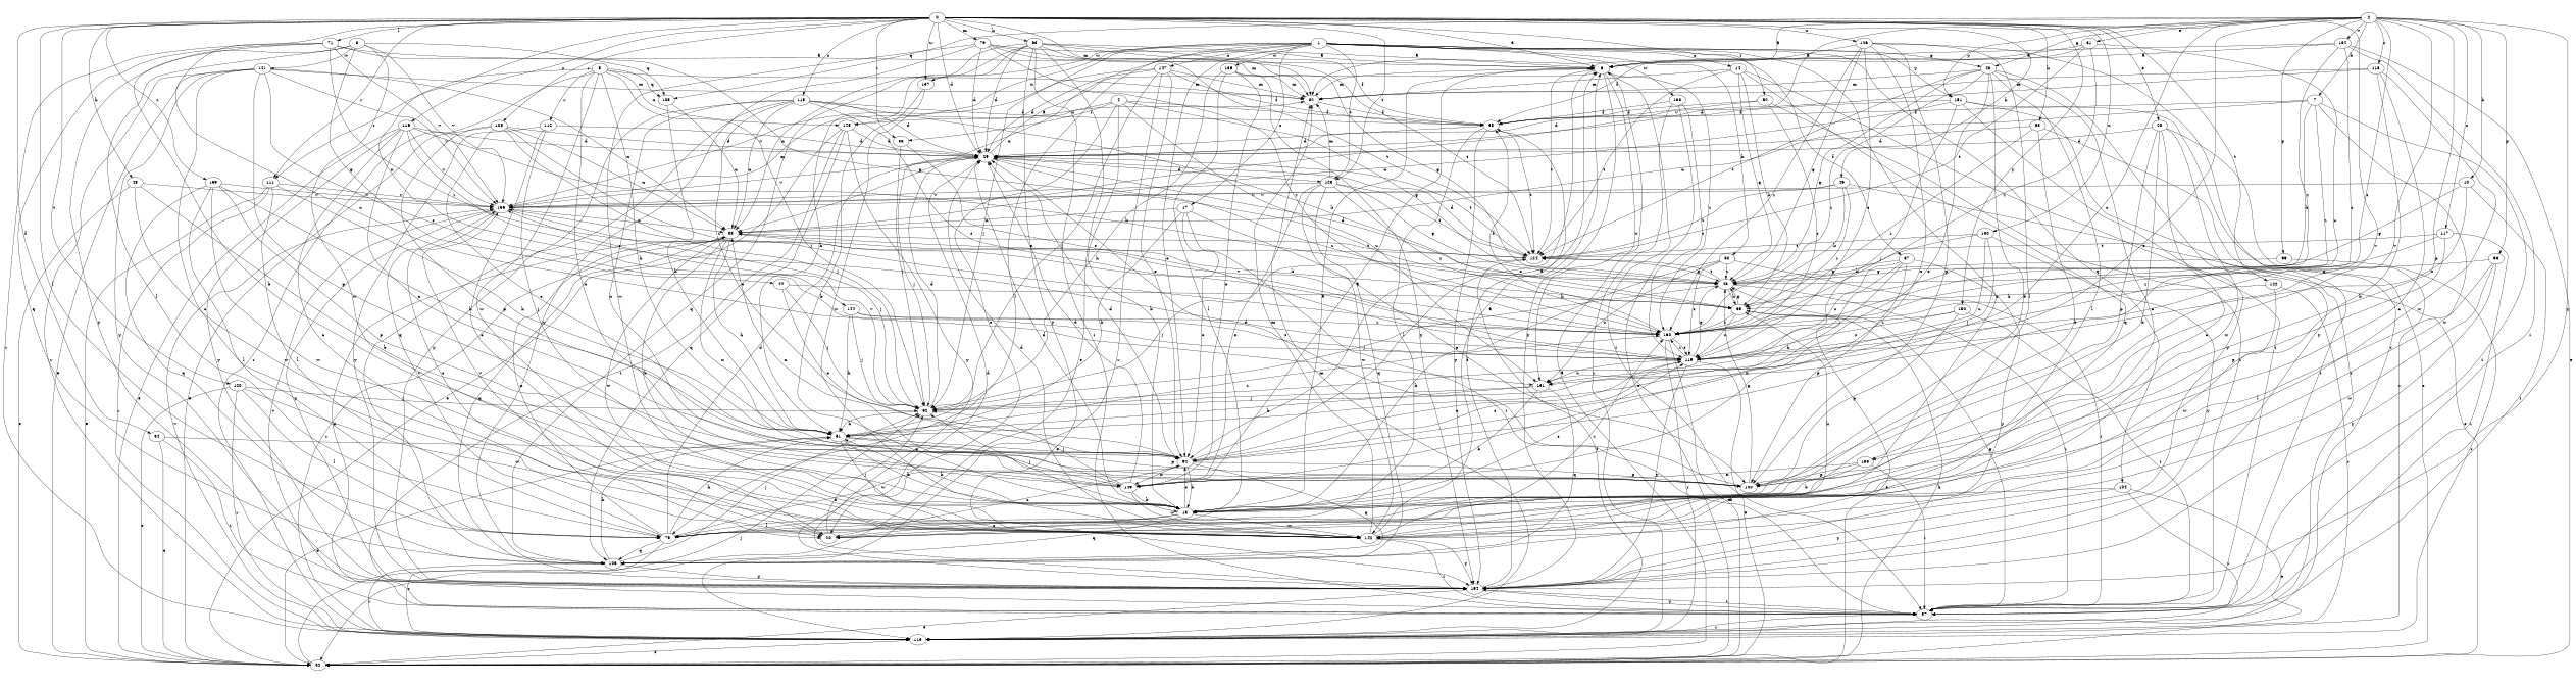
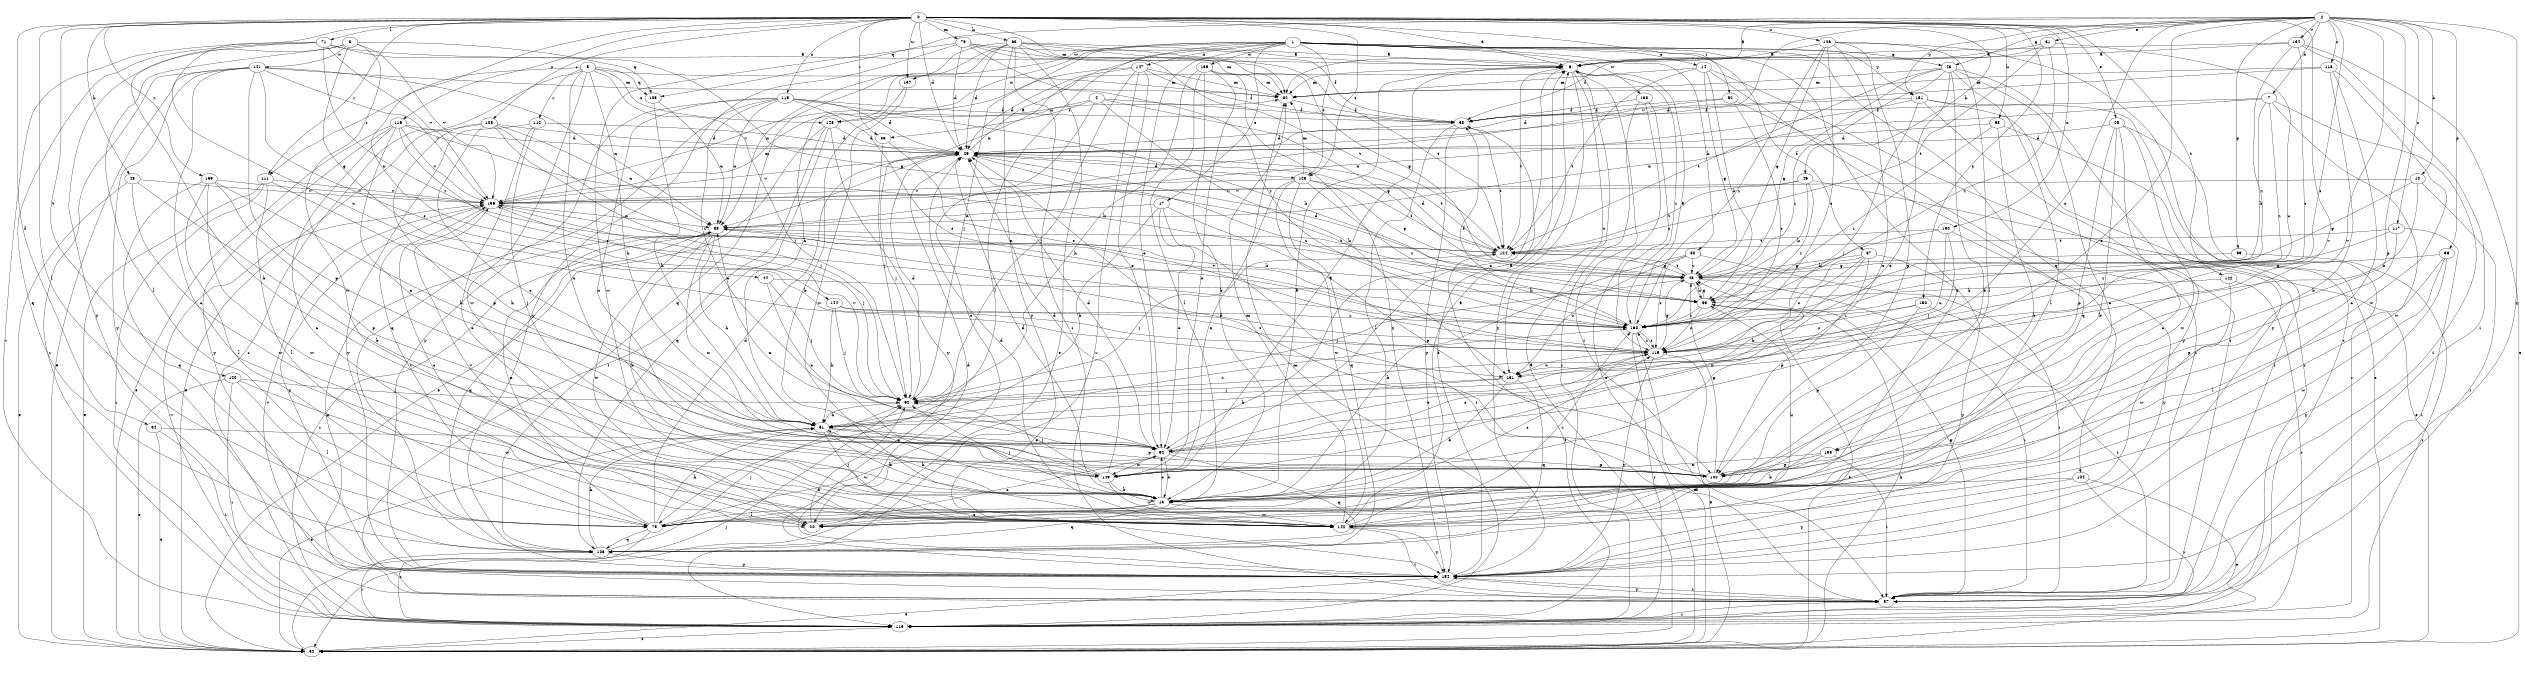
  strict digraph {
    0
    6
    25
    28
    34
    46
    48
    52
    56
    63
    68
    71
    75
    79
    82
    108
    111
    115
    116
    120
    122
    123
    126
    130
    131
    133
    137
    144
    150
    159
    94
    154
    57
    124
    160
    62
    136
    20
    100
    142
    13
    113
    32
    69
    119
    38
    88
    45
    51
    106
    149
    1
    14
    17
    37
    43
    50
    104
    138
    139
    147
    148
    151
    7
    2
    10
    31
    96
    99
    105
    117
    118
    134
    3
    44
    141
    4
    5
    112
    0 -> 6 [label=a]
    0 -> 25 [label=d]
    0 -> 28 [label=e]
    0 -> 34 [label=f]
    0 -> 46 [label=h]
    0 -> 48 [label=h]
    0 -> 52 [label=i]
    0 -> 56 [label=i]
    0 -> 63 [label=k]
    0 -> 68 [label=k]
    0 -> 71 [label=l]
    0 -> 75 [label=l]
    0 -> 79 [label=m]
    0 -> 82 [label=m]
    0 -> 108 [label=r]
    0 -> 111 [label=r]
    0 -> 115 [label=s]
    0 -> 116 [label=s]
    0 -> 120 [label=t]
    0 -> 122 [label=t]
    0 -> 123 [label=t]
    0 -> 126 [label=u]
    0 -> 130 [label=u]
    0 -> 131 [label=u]
    0 -> 133 [label=v]
    0 -> 137 [label=w]
    0 -> 144 [label=x]
    0 -> 150 [label=y]
    0 -> 159 [label=z]
    6 -> 82 [label=m]
    6 -> 131 [label=u]
    6 -> 94 [label=o]
    6 -> 154 [label=y]
    6 -> 57 [label=i]
    6 -> 124 [label=t]
    6 -> 160 [label=z]
    25 -> 6 [label=a]
    25 -> 123 [label=d]
    25 -> 124 [label=t]
    25 -> 160 [label=z]
    25 -> 62 [label=j]
    25 -> 136 [label=v]
    28 -> 25 [label=d]
    28 -> 20 [label=c]
    28 -> 100 [label=p]
    28 -> 142 [label=w]
    28 -> 13 [label=b]
    28 -> 113 [label=r]
    34 -> 94 [label=o]
    34 -> 57 [label=i]
    34 -> 32 [label=e]
    46 -> 124 [label=t]
    46 -> 160 [label=z]
    46 -> 136 [label=v]
    46 -> 32 [label=e]
    46 -> 69 [label=k]
    48 -> 136 [label=v]
    48 -> 142 [label=w]
    48 -> 13 [label=b]
    48 -> 32 [label=e]
    52 -> 25 [label=d]
    52 -> 57 [label=i]
    52 -> 119 [label=s]
    52 -> 38 [label=f]
    56 -> 62 [label=j]
    56 -> 119 [label=s]
    63 -> 6 [label=a]
    63 -> 25 [label=d]
    63 -> 154 [label=y]
    63 -> 57 [label=i]
    63 -> 124 [label=t]
    63 -> 32 [label=e]
    63 -> 38 [label=f]
    63 -> 88 [label=n]
    63 -> 45 [label=g]
    63 -> 51 [label=h]
    63 -> 106 [label=q]
    68 -> 25 [label=d]
    68 -> 57 [label=i]
    68 -> 160 [label=z]
    68 -> 13 [label=b]
    71 -> 6 [label=a]
    71 -> 160 [label=z]
    71 -> 136 [label=v]
    71 -> 13 [label=b]
    71 -> 113 [label=r]
    71 -> 45 [label=g]
    71 -> 106 [label=q]
    75 -> 25 [label=d]
    75 -> 94 [label=o]
    75 -> 136 [label=v]
    75 -> 113 [label=r]
    75 -> 88 [label=n]
    75 -> 51 [label=h]
    75 -> 106 [label=q]
    79 -> 6 [label=a]
    79 -> 25 [label=d]
    79 -> 82 [label=m]
    79 -> 154 [label=y]
    79 -> 124 [label=t]
    79 -> 160 [label=z]
    79 -> 142 [label=w]
    82 -> 38 [label=f]
    108 -> 25 [label=d]
    108 -> 94 [label=o]
    108 -> 160 [label=z]
    108 -> 62 [label=j]
    108 -> 100 [label=p]
    108 -> 32 [label=e]
    108 -> 88 [label=n]
    111 -> 75 [label=l]
    111 -> 136 [label=v]
    111 -> 113 [label=r]
    111 -> 32 [label=e]
    111 -> 51 [label=h]
    115 -> 25 [label=d]
    115 -> 94 [label=o]
    115 -> 154 [label=y]
    115 -> 69 [label=k]
    115 -> 119 [label=s]
    115 -> 38 [label=f]
    115 -> 88 [label=n]
    115 -> 106 [label=q]
    115 -> 149 [label=x]
    116 -> 25 [label=d]
    116 -> 94 [label=o]
    116 -> 154 [label=y]
    116 -> 136 [label=v]
    116 -> 20 [label=c]
    116 -> 32 [label=e]
    116 -> 69 [label=k]
    116 -> 119 [label=s]
    120 -> 75 [label=l]
    120 -> 62 [label=j]
    120 -> 142 [label=w]
    120 -> 113 [label=r]
    120 -> 32 [label=e]
    122 -> 142 [label=w]
    122 -> 113 [label=r]
    122 -> 69 [label=k]
    123 -> 82 [label=m]
    123 -> 124 [label=t]
    123 -> 160 [label=z]
    123 -> 136 [label=v]
    123 -> 142 [label=w]
    123 -> 45 [label=g]
    123 -> 106 [label=q]
    123 -> 149 [label=x]
    126 -> 6 [label=a]
    126 -> 75 [label=l]
    126 -> 160 [label=z]
    126 -> 100 [label=p]
    126 -> 113 [label=r]
    126 -> 119 [label=s]
    126 -> 45 [label=g]
    126 -> 149 [label=x]
    130 -> 131 [label=u]
    130 -> 154 [label=y]
    130 -> 124 [label=t]
    130 -> 62 [label=j]
    130 -> 69 [label=k]
    131 -> 62 [label=j]
    131 -> 13 [label=b]
    131 -> 51 [label=h]
    131 -> 106 [label=q]
    133 -> 57 [label=i]
    133 -> 100 [label=p]
    133 -> 13 [label=b]
    133 -> 149 [label=x]
    137 -> 142 [label=w]
    137 -> 13 [label=b]
    144 -> 160 [label=z]
    144 -> 62 [label=j]
    144 -> 119 [label=s]
    144 -> 51 [label=h]
    150 -> 57 [label=i]
    150 -> 160 [label=z]
    150 -> 100 [label=p]
    150 -> 119 [label=s]
    159 -> 75 [label=l]
    159 -> 136 [label=v]
    159 -> 100 [label=p]
    159 -> 142 [label=w]
    159 -> 51 [label=h]
    159 -> 106 [label=q]
    94 -> 6 [label=a]
    94 -> 25 [label=d]
    94 -> 20 [label=c]
    94 -> 100 [label=p]
    94 -> 13 [label=b]
    94 -> 119 [label=s]
    94 -> 106 [label=q]
    94 -> 149 [label=x]
    154 -> 25 [label=d]
    154 -> 57 [label=i]
    154 -> 32 [label=e]
    154 -> 38 [label=f]
    57 -> 154 [label=y]
    57 -> 136 [label=v]
    57 -> 113 [label=r]
    57 -> 88 [label=n]
    57 -> 45 [label=g]
    124 -> 25 [label=d]
    124 -> 62 [label=j]
    124 -> 88 [label=n]
    124 -> 45 [label=g]
+   160 -> 6 [label=a]
    160 -> 136 [label=v]
    160 -> 113 [label=r]
    160 -> 32 [label=e]
    160 -> 119 [label=s]
    160 -> 38 [label=f]
    62 -> 25 [label=d]
    62 -> 136 [label=v]
    62 -> 51 [label=h]
    136 -> 82 [label=m]
    136 -> 154 [label=y]
    136 -> 62 [label=j]
    136 -> 20 [label=c]
    136 -> 88 [label=n]
    20 -> 62 [label=j]
    20 -> 136 [label=v]
    100 -> 25 [label=d]
    100 -> 45 [label=g]
    142 -> 6 [label=a]
    142 -> 25 [label=d]
    142 -> 82 [label=m]
    142 -> 154 [label=y]
    142 -> 57 [label=i]
    142 -> 160 [label=z]
    142 -> 69 [label=k]
    13 -> 6 [label=a]
    13 -> 25 [label=d]
    13 -> 75 [label=l]
    13 -> 94 [label=o]
    13 -> 62 [label=j]
    13 -> 20 [label=c]
    13 -> 142 [label=w]
    13 -> 119 [label=s]
    13 -> 51 [label=h]
    13 -> 106 [label=q]
    113 -> 82 [label=m]
    113 -> 124 [label=t]
    113 -> 136 [label=v]
    113 -> 32 [label=e]
    32 -> 6 [label=a]
    32 -> 62 [label=j]
    32 -> 69 [label=k]
    69 -> 160 [label=z]
    69 -> 32 [label=e]
    69 -> 119 [label=s]
    69 -> 45 [label=g]
    119 -> 131 [label=u]
    119 -> 94 [label=o]
    119 -> 154 [label=y]
    119 -> 160 [label=z]
    119 -> 32 [label=e]
    119 -> 45 [label=g]
    38 -> 25 [label=d]
    38 -> 75 [label=l]
    38 -> 154 [label=y]
    38 -> 124 [label=t]
    88 -> 124 [label=t]
    88 -> 142 [label=w]
    88 -> 13 [label=b]
    88 -> 113 [label=r]
    88 -> 69 [label=k]
    88 -> 51 [label=h]
    88 -> 106 [label=q]
    88 -> 149 [label=x]
    45 -> 25 [label=d]
    45 -> 57 [label=i]
    45 -> 124 [label=t]
    45 -> 62 [label=j]
    45 -> 69 [label=k]
    51 -> 94 [label=o]
    51 -> 160 [label=z]
    51 -> 100 [label=p]
    51 -> 142 [label=w]
    51 -> 13 [label=b]
    51 -> 32 [label=e]
    106 -> 154 [label=y]
    106 -> 62 [label=j]
    106 -> 113 [label=r]
    106 -> 51 [label=h]
    149 -> 6 [label=a]
    149 -> 25 [label=d]
    149 -> 62 [label=j]
    149 -> 142 [label=w]
    149 -> 13 [label=b]
    149 -> 88 [label=n]
    1 -> 75 [label=l]
    1 -> 123 [label=t]
    1 -> 137 [label=w]
    1 -> 94 [label=o]
    1 -> 62 [label=j]
    1 -> 20 [label=c]
    1 -> 88 [label=n]
    1 -> 14 [label=c]
    1 -> 17 [label=c]
    1 -> 37 [label=f]
    1 -> 43 [label=g]
    1 -> 50 [label=h]
    1 -> 104 [label=q]
    1 -> 138 [label=w]
    1 -> 139 [label=w]
    1 -> 147 [label=x]
    1 -> 148 [label=x]
    1 -> 151 [label=y]
    14 -> 82 [label=m]
    14 -> 57 [label=i]
    14 -> 124 [label=t]
    14 -> 69 [label=k]
    14 -> 45 [label=g]
    14 -> 106 [label=q]
    17 -> 94 [label=o]
    17 -> 57 [label=i]
    17 -> 100 [label=p]
    17 -> 88 [label=n]
    17 -> 51 [label=h]
    37 -> 154 [label=y]
    37 -> 100 [label=p]
    37 -> 119 [label=s]
    37 -> 45 [label=g]
    37 -> 51 [label=h]
    37 -> 149 [label=x]
    43 -> 75 [label=l]
    43 -> 82 [label=m]
    43 -> 94 [label=o]
    43 -> 154 [label=y]
    43 -> 124 [label=t]
    43 -> 160 [label=z]
    43 -> 20 [label=c]
    43 -> 13 [label=b]
    43 -> 45 [label=g]
    50 -> 131 [label=u]
    50 -> 57 [label=i]
    50 -> 13 [label=b]
    50 -> 119 [label=s]
    50 -> 45 [label=z]
    104 -> 154 [label=y]
    104 -> 13 [label=b]
    104 -> 113 [label=r]
    104 -> 32 [label=e]
    138 -> 113 [label=r]
    138 -> 32 [label=e]
    138 -> 119 [label=s]
    138 -> 38 [label=f]
    139 -> 75 [label=l]
    139 -> 82 [label=m]
    139 -> 154 [label=y]
    139 -> 51 [label=h]
    139 -> 149 [label=x]
    147 -> 25 [label=d]
    147 -> 82 [label=m]
    147 -> 94 [label=o]
    147 -> 62 [label=j]
    147 -> 136 [label=v]
    147 -> 113 [label=r]
    147 -> 38 [label=f]
    148 -> 25 [label=d]
    148 -> 154 [label=y]
    148 -> 57 [label=i]
    148 -> 32 [label=e]
    148 -> 106 [label=q]
    151 -> 154 [label=y]
    151 -> 62 [label=j]
    151 -> 113 [label=r]
    151 -> 32 [label=e]
    151 -> 38 [label=f]
    151 -> 88 [label=n]
    7 -> 57 [label=i]
    7 -> 160 [label=z]
    7 -> 142 [label=w]
    7 -> 69 [label=k]
    7 -> 38 [label=f]
    7 -> 88 [label=n]
    2 -> 6 [label=a]
    2 -> 131 [label=u]
    2 -> 133 [label=v]
    2 -> 94 [label=o]
    2 -> 154 [label=y]
    2 -> 136 [label=v]
    2 -> 100 [label=p]
    2 -> 119 [label=s]
    2 -> 43 [label=g]
    2 -> 151 [label=y]
    2 -> 7 [label=b]
    2 -> 10 [label=b]
    2 -> 31 [label=e]
    2 -> 96 [label=p]
    2 -> 99 [label=p]
    2 -> 105 [label=q]
    2 -> 117 [label=s]
    2 -> 118 [label=s]
    2 -> 134 [label=v]
    10 -> 57 [label=i]
    10 -> 136 [label=v]
    10 -> 119 [label=s]
    10 -> 45 [label=g]
    31 -> 6 [label=a]
    31 -> 131 [label=u]
    31 -> 124 [label=t]
    31 -> 160 [label=z]
    31 -> 38 [label=f]
    96 -> 75 [label=l]
    96 -> 154 [label=y]
    96 -> 142 [label=w]
    96 -> 45 [label=g]
    99 -> 113 [label=r]
    99 -> 45 [label=g]
    105 -> 88 [label=n]
    105 -> 51 [label=h]
    117 -> 57 [label=i]
    117 -> 124 [label=t]
    117 -> 160 [label=z]
    117 -> 100 [label=p]
    118 -> 25 [label=d]
    118 -> 82 [label=m]
    118 -> 20 [label=c]
    118 -> 142 [label=w]
    118 -> 13 [label=b]
    134 -> 6 [label=a]
    134 -> 82 [label=m]
    134 -> 57 [label=i]
    134 -> 160 [label=z]
    134 -> 32 [label=e]
    134 -> 119 [label=s]
    3 -> 75 [label=l]
    3 -> 154 [label=y]
    3 -> 136 [label=v]
    3 -> 142 [label=w]
    3 -> 105 [label=q]
    3 -> 44 [label=g]
    3 -> 141 [label=w]
    44 -> 94 [label=o]
    44 -> 62 [label=j]
    44 -> 69 [label=k]
    141 -> 82 [label=m]
    141 -> 154 [label=y]
    141 -> 136 [label=v]
    141 -> 20 [label=c]
    141 -> 100 [label=p]
    141 -> 113 [label=r]
    141 -> 32 [label=e]
    141 -> 119 [label=s]
    141 -> 88 [label=n]
    4 -> 56 [label=i]
-   4 -> 131 [label=u]
+   4 -> 131 [label=k]
    4 -> 20 [label=c]
-   4 -> 13 [label=b]
+   139 -> 13 [label=b]
    4 -> 38 [label=f]
    4 -> 45 [label=g]
    4 -> 148 [label=x]
    5 -> 82 [label=m]
    5 -> 111 [label=r]
    5 -> 62 [label=j]
    5 -> 142 [label=w]
    5 -> 113 [label=r]
    5 -> 51 [label=h]
    5 -> 149 [label=x]
    5 -> 148 [label=x]
    5 -> 105 [label=q]
    5 -> 112 [label=r]
    112 -> 25 [label=d]
    112 -> 154 [label=y]
    112 -> 20 [label=c]
    112 -> 149 [label=j]
  }
